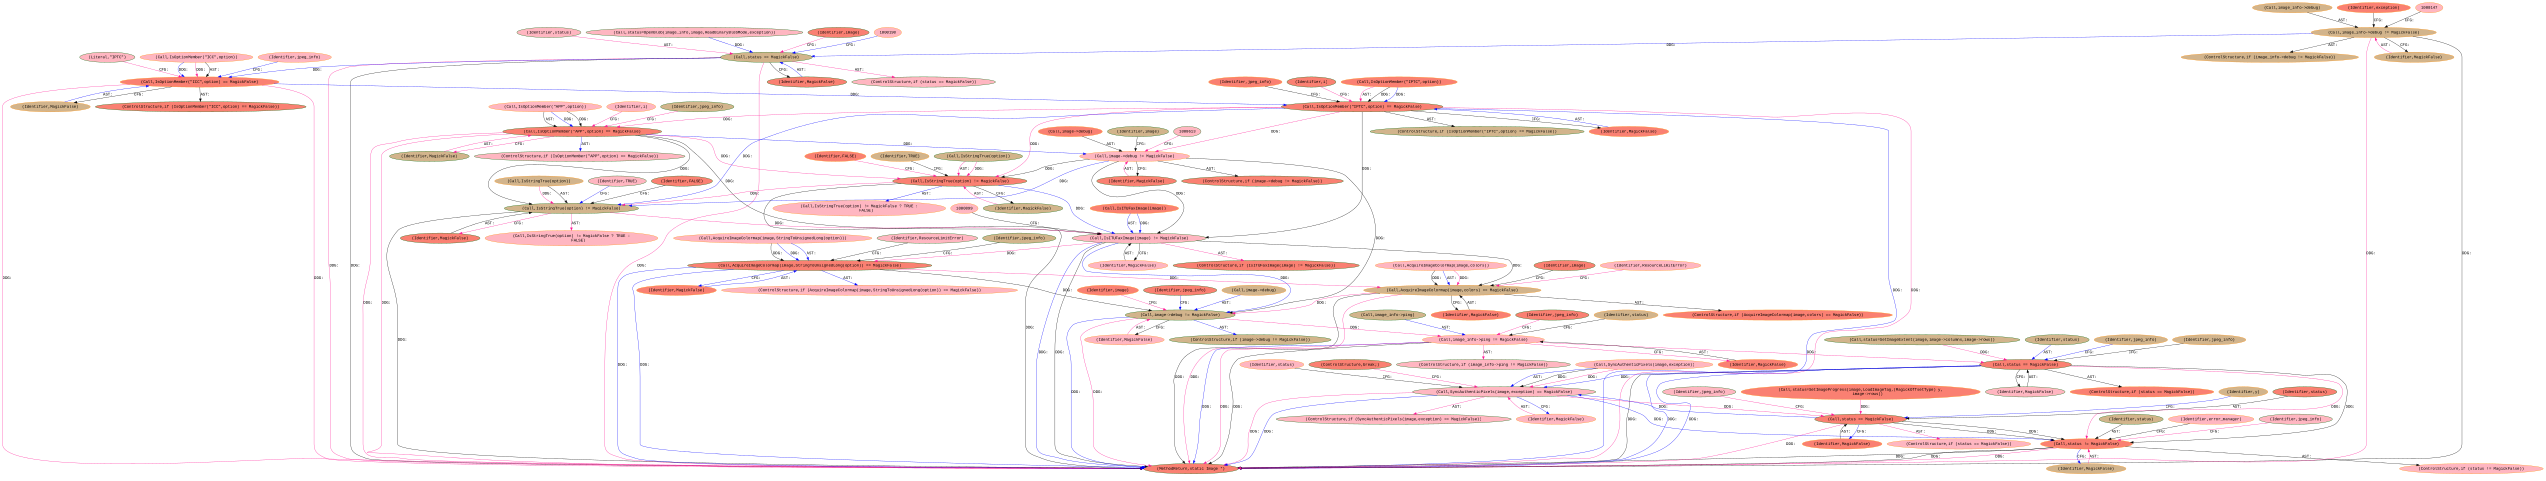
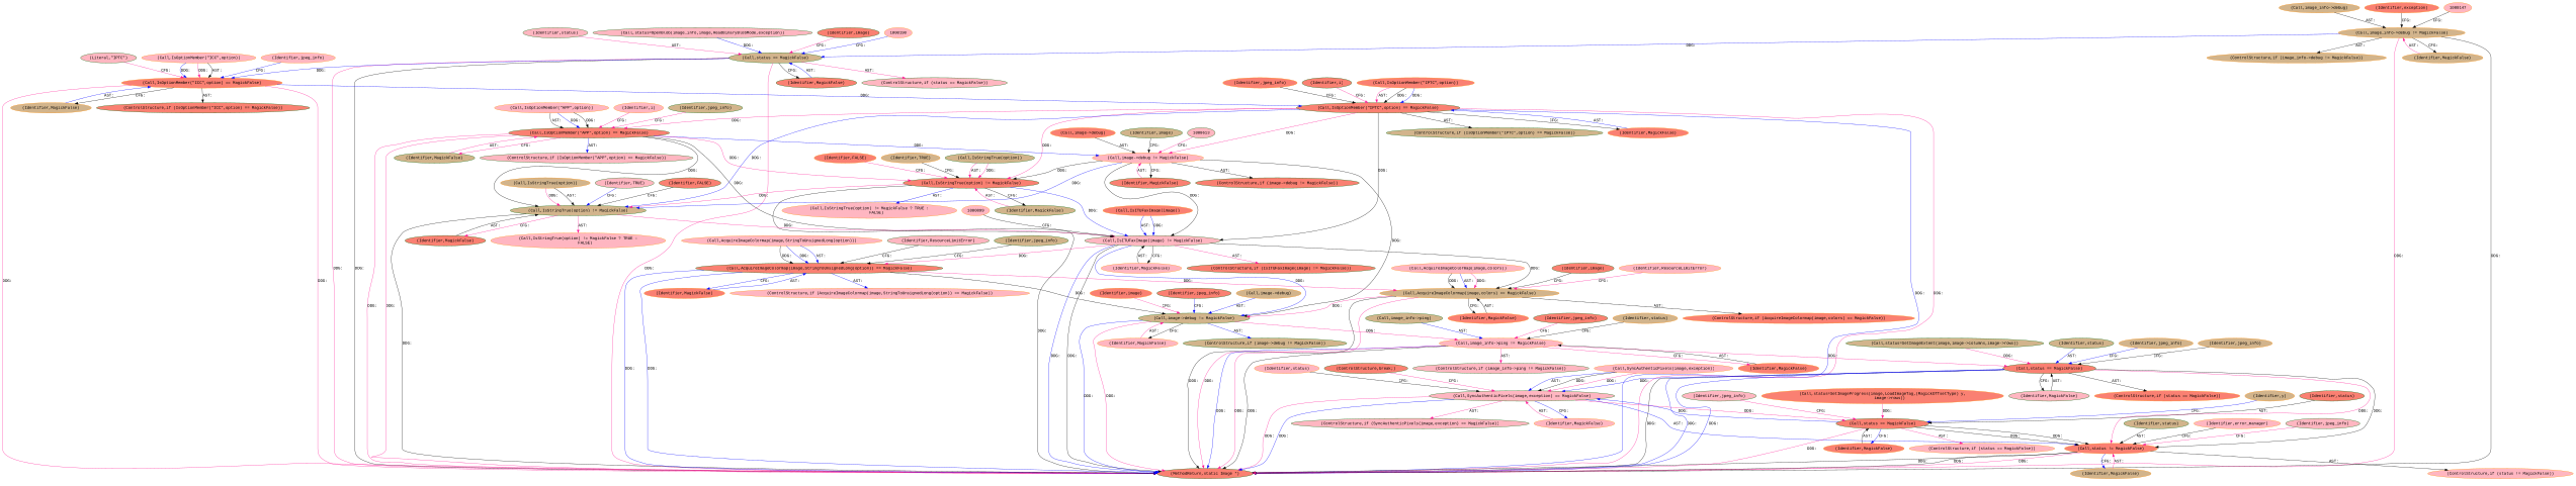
  digraph {
    fontname="Liberation Mono"
    node [color=darkorange fillcolor=salmon fontname="Liberation Mono" style=filled]
    edge [color=black fontname="Liberation Mono"]
    n1 [fillcolor=tan label="(Call,image_info->debug != MagickFalse)"]
    n2 [color=darkgreen fillcolor=tan label="(Call,status == MagickFalse)"]
    n3 [color=darkgreen label="(MethodReturn,static Image *)"]
    n4 [fillcolor=tan label="(ControlStructure,if (image_info->debug != MagickFalse))"]
    n5 [fillcolor=tan label="(Identifier,MagickFalse)"]
    n6 [label="(Call,IsOptionMember(\"ICC\",option) == MagickFalse)"]
    n7 [color=darkgreen label="(Identifier,MagickFalse)"]
    n8 [color=darkgreen fillcolor=lightpink label="(ControlStructure,if (status == MagickFalse))"]
    n9 [color=darkgreen label="(Call,IsOptionMember(\"IPTC\",option) == MagickFalse)"]
    n10 [fillcolor=tan label="(Identifier,MagickFalse)"]
    n11 [color=darkgreen label="(ControlStructure,if (IsOptionMember(\"ICC\",option) == MagickFalse))"]
    n12 [color=darkgreen label="(Call,IsOptionMember(\"APP\",option) == MagickFalse)"]
    n13 [fillcolor=lightpink label="(Call,image->debug != MagickFalse)"]
    n14 [color=darkgreen label="(Call,IsStringTrue(option) != MagickFalse)"]
    n15 [color=darkgreen fillcolor=tan label="(Call,IsStringTrue(option) != MagickFalse)"]
    n16 [color=darkgreen fillcolor=lightpink label="(Call,IsITUFaxImage(image) != MagickFalse)"]
    n17 [color=darkgreen fillcolor=tan label="(ControlStructure,if (IsOptionMember(\"IPTC\",option) == MagickFalse))"]
    n18 [label="(Identifier,MagickFalse)"]
    n19 [color=darkgreen fillcolor=tan label="(Identifier,MagickFalse)"]
    n20 [color=darkgreen fillcolor=lightpink label="(ControlStructure,if (IsOptionMember(\"APP\",option) == MagickFalse))"]
    n21 [color=darkgreen fillcolor=tan label="(Call,image->debug != MagickFalse)"]
    n22 [color=darkgreen label="(ControlStructure,if (image->debug != MagickFalse))"]
    n23 [color=darkgreen label="(Identifier,MagickFalse)"]
    n24 [color=darkgreen fillcolor=tan label="(Identifier,MagickFalse)"]
    n25 [fillcolor=lightpink label="(Call,IsStringTrue(option) != MagickFalse ? TRUE :\n      FALSE)"]
    n26 [fillcolor=lightpink label="(Call,IsStringTrue(option) != MagickFalse ? TRUE :\n      FALSE)"]
    n27 [color=darkgreen label="(Identifier,MagickFalse)"]
    n28 [color=darkgreen label="(Call,AcquireImageColormap(image,StringToUnsignedLong(option)) == MagickFalse)"]
    n29 [fillcolor=tan label="(Call,AcquireImageColormap(image,colors) == MagickFalse)"]
    n30 [fillcolor=lightpink label="(Identifier,MagickFalse)"]
    n31 [color=darkgreen label="(ControlStructure,if (IsITUFaxImage(image) != MagickFalse))"]
    n32 [fillcolor=lightpink label="(Call,image_info->ping != MagickFalse)"]
    n33 [fillcolor=lightpink label="(Identifier,MagickFalse)"]
    n34 [color=darkgreen fillcolor=tan label="(ControlStructure,if (image->debug != MagickFalse))"]
    n35 [label="(Identifier,MagickFalse)"]
    n36 [fillcolor=lightpink label="(ControlStructure,if (AcquireImageColormap(image,StringToUnsignedLong(option)) == MagickFalse))"]
    n37 [label="(Identifier,MagickFalse)"]
    n38 [label="(ControlStructure,if (AcquireImageColormap(image,colors) == MagickFalse))"]
    n39 [color=darkgreen label="(Call,status == MagickFalse)"]
    n40 [label="(Identifier,MagickFalse)"]
    n41 [color=darkgreen fillcolor=lightpink label="(ControlStructure,if (image_info->ping != MagickFalse))"]
    n42 [color=darkgreen fillcolor=lightpink label="(Call,SyncAuthenticPixels(image,exception) == MagickFalse)"]
    n43 [label="(Call,status != MagickFalse)"]
    n44 [color=darkgreen fillcolor=lightpink label="(Identifier,MagickFalse)"]
    n45 [label="(ControlStructure,if (status == MagickFalse))"]
    n46 [color=darkgreen label="(Call,status == MagickFalse)"]
    n47 [fillcolor=lightpink label="(Identifier,MagickFalse)"]
    n48 [color=darkgreen fillcolor=lightpink label="(ControlStructure,if (SyncAuthenticPixels(image,exception) == MagickFalse))"]
    n49 [fillcolor=tan label="(Identifier,MagickFalse)"]
    n50 [fillcolor=lightpink label="(ControlStructure,if (status != MagickFalse))"]
    n51 [label="(Identifier,MagickFalse)"]
    n52 [fillcolor=lightpink label="(ControlStructure,if (status == MagickFalse))"]
    n53 [fillcolor=tan label="(Call,image_info->debug)"]
    n54 [label="(Call,image->debug)"]
    n55 [color=darkgreen fillcolor=tan label="(Identifier,jpeg_info)"]
    n56 [fillcolor=tan label="(Identifier,jpeg_info)"]
    n57 [label="(Identifier,image)"]
    n58 [color=darkgreen fillcolor=lightpink label="(Identifier,status)"]
    n59 [color=darkgreen fillcolor=lightpink label="(Call,status=OpenBlob(image_info,image,ReadBinaryBlobMode,exception))"]
    n60 [color=darkgreen fillcolor=tan label="(Identifier,jpeg_info)"]
    n61 [color=darkgreen fillcolor=tan label="(Call,image_info->ping)"]
    n62 [color=darkgreen label="(Identifier,jpeg_info)"]
    n63 [label="(Identifier,exception)"]
    n64 [color=darkgreen fillcolor=tan label="(Identifier,status)"]
    n65 [fillcolor=lightpink label="(Call,IsOptionMember(\"APP\",option))"]
    n66 [label="(Call,IsOptionMember(\"IPTC\",option))"]
    n67 [color=darkgreen label="(Identifier,image)"]
    n68 [color=darkgreen label="(Identifier,jpeg_info)"]
    n69 [label="(Identifier,jpeg_info)"]
    n70 [fillcolor=lightpink label="(Identifier,i)"]
    n71 [color=darkgreen fillcolor=tan label="(Call,status=SetImageExtent(image,image->columns,image->rows))"]
    n72 [color=darkgreen fillcolor=lightpink label="(Literal,\"IPTC\")"]
    n73 [fillcolor=lightpink label="(Identifier,status)"]
    n74 [label="(Call,IsITUFaxImage(image))"]
    n75 [fillcolor=tan label="(Call,IsStringTrue(option))"]
    n76 [fillcolor=lightpink label="(Call,AcquireImageColormap(image,StringToUnsignedLong(option)))"]
    n77 [color=darkgreen label="(Identifier,image)"]
    n78 [color=darkgreen fillcolor=lightpink label="(Identifier,TRUE)"]
    n79 [label="(Call,status=SetImageProgress(image,LoadImageTag,(MagickOffsetType) y,\n      image->rows))"]
    n80 [fillcolor=lightpink label="(Call,IsOptionMember(\"ICC\",option))"]
    n81 [fillcolor=lightpink label="(Identifier,ResourceLimitError)"]
    n82 [color=darkgreen fillcolor=tan label="(Identifier,status)"]
    n83 [color=darkgreen label="(Identifier,FALSE)"]
    n84 [color=darkgreen label="(ControlStructure,break;)"]
    n85 [color=darkgreen fillcolor=tan label="(Identifier,image)"]
    n86 [color=darkgreen fillcolor=tan label="(Call,IsStringTrue(option))"]
    n87 [color=darkgreen fillcolor=lightpink label="(Identifier,ResourceLimitError)"]
    n88 [fillcolor=tan label="(Identifier,y)"]
    n89 [fillcolor=lightpink label="(Call,SyncAuthenticPixels(image,exception))"]
    n90 [label="(Identifier,FALSE)"]
    n91 [fillcolor=lightpink label="(Identifier,error_manager)"]
    n92 [fillcolor=tan label="(Identifier,TRUE)"]
    n93 [color=darkgreen label="(Identifier,i)"]
    n94 [fillcolor=lightpink label="(Identifier,jpeg_info)"]
    n95 [color=darkgreen label="(Identifier,status)"]
    n96 [color=darkgreen fillcolor=lightpink label="(Identifier,jpeg_info)"]
    n97 [fillcolor=lightpink label="(Call,AcquireImageColormap(image,colors))"]
    n98 [color=darkgreen fillcolor=lightpink label="(Identifier,jpeg_info)"]
    n99 [fillcolor=tan label="(Identifier,status)"]
    n100 [fillcolor=tan label="(Identifier,jpeg_info)"]
    n101 [fillcolor=tan label="(Call,image->debug)"]
    1000147 [fillcolor=lightpink]
    1000198 [fillcolor=lightpink]
    n104 [color=darkgreen fillcolor=lightpink label=1000613]
    1000899 [fillcolor=lightpink]
    n1 -> n2 [color=blue label="DDG: "]
    n1 -> n3 [label="DDG: "]
    n1 -> n3 [color=deeppink label="DDG: "]
    n1 -> n4 [label="AST: "]
    n1 -> n5 [label="CFG: "]
    n2 -> n3 [color=deeppink label="DDG: "]
    n2 -> n3 [label="DDG: "]
    n2 -> n3 [color=deeppink label="DDG: "]
    n2 -> n6 [color=blue label="DDG: "]
    n2 -> n7 [label="CFG: "]
    n2 -> n8 [color=deeppink label="AST: "]
    n5 -> n1 [color=deeppink label="AST: "]
    n6 -> n3 [color=deeppink label="DDG: "]
    n6 -> n3 [color=deeppink label="DDG: "]
    n6 -> n9 [color=blue label="DDG: "]
    n6 -> n10 [label="CFG: "]
    n6 -> n11 [label="AST: "]
    n7 -> n2 [color=blue label="AST: "]
    n9 -> n3 [color=blue label="DDG: "]
    n9 -> n3 [color=deeppink label="DDG: "]
    n9 -> n12 [color=deeppink label="DDG: "]
    n9 -> n13 [color=deeppink label="DDG: "]
    n9 -> n14 [color=deeppink label="DDG: "]
    n9 -> n15 [color=blue label="DDG: "]
    n9 -> n16 [label="DDG: "]
    n9 -> n17 [label="AST: "]
    n9 -> n18 [label="CFG: "]
    n10 -> n6 [color=blue label="AST: "]
    n12 -> n3 [color=deeppink label="DDG: "]
    n12 -> n3 [color=deeppink label="DDG: "]
    n12 -> n13 [color=blue label="DDG: "]
    n12 -> n14 [color=deeppink label="DDG: "]
    n12 -> n15 [label="DDG: "]
    n12 -> n16 [label="DDG: "]
    n12 -> n19 [color=deeppink label="CFG: "]
    n12 -> n20 [color=blue label="AST: "]
    n13 -> n14 [label="DDG: "]
    n13 -> n15 [color=blue label="DDG: "]
    n13 -> n16 [label="DDG: "]
    n13 -> n21 [label="DDG: "]
    n13 -> n22 [label="AST: "]
    n13 -> n23 [label="CFG: "]
    n14 -> n3 [label="DDG: "]
    n14 -> n15 [color=deeppink label="DDG: "]
    n14 -> n16 [color=blue label="DDG: "]
    n14 -> n24 [label="CFG: "]
    n14 -> n25 [color=blue label="AST: "]
    n15 -> n3 [label="DDG: "]
    n15 -> n16 [color=deeppink label="DDG: "]
    n15 -> n26 [color=deeppink label="AST: "]
    n15 -> n27 [color=deeppink label="CFG: "]
    n16 -> n3 [label="DDG: "]
    n16 -> n3 [color=blue label="DDG: "]
    n16 -> n21 [color=blue label="DDG: "]
    n16 -> n28 [color=deeppink label="DDG: "]
    n16 -> n29 [label="DDG: "]
    n16 -> n30 [label="CFG: "]
    n16 -> n31 [color=deeppink label="AST: "]
    n18 -> n9 [color=blue label="AST: "]
    n19 -> n12 [color=deeppink label="AST: "]
    n21 -> n3 [color=blue label="DDG: "]
    n21 -> n3 [color=deeppink label="DDG: "]
    n21 -> n32 [color=deeppink label="DDG: "]
    n21 -> n33 [label="CFG: "]
    n21 -> n34 [color=blue label="AST: "]
    n23 -> n13 [color=deeppink label="AST: "]
    n24 -> n14 [color=deeppink label="AST: "]
    n27 -> n15 [label="AST: "]
    n28 -> n3 [color=blue label="DDG: "]
    n28 -> n3 [color=blue label="DDG: "]
    n28 -> n21 [label="DDG: "]
    n28 -> n29 [color=deeppink label="DDG: "]
    n28 -> n35 [color=blue label="CFG: "]
    n28 -> n36 [color=blue label="AST: "]
    n29 -> n3 [label="DDG: "]
    n29 -> n3 [color=deeppink label="DDG: "]
    n29 -> n21 [color=deeppink label="DDG: "]
    n29 -> n37 [label="CFG: "]
    n29 -> n38 [label="AST: "]
    n30 -> n16 [label="AST: "]
    n32 -> n3 [color=blue label="DDG: "]
    n32 -> n3 [color=deeppink label="DDG: "]
    n32 -> n3 [label="DDG: "]
    n32 -> n39 [color=deeppink label="DDG: "]
    n32 -> n40 [color=deeppink label="CFG: "]
    n32 -> n41 [color=deeppink label="AST: "]
    n33 -> n21 [color=deeppink label="AST: "]
    n35 -> n28 [color=blue label="AST: "]
    n37 -> n29 [label="AST: "]
    n39 -> n3 [label="DDG: "]
    n39 -> n3 [color=blue label="DDG: "]
    n39 -> n3 [color=blue label="DDG: "]
    n39 -> n42 [color=blue label="DDG: "]
    n39 -> n43 [color=deeppink label="DDG: "]
    n39 -> n43 [label="DDG: "]
    n39 -> n44 [label="CFG: "]
    n39 -> n45 [label="AST: "]
    n40 -> n32 [label="AST: "]
    n42 -> n3 [color=deeppink label="DDG: "]
    n42 -> n3 [color=blue label="DDG: "]
-   n42 -> n43 [color=blue label="DDG: "]
+   n42 -> n43 [color=blue label="AST: "]
    n42 -> n46 [color=deeppink label="DDG: "]
    n42 -> n47 [color=blue label="CFG: "]
    n42 -> n48 [color=deeppink label="AST: "]
    n43 -> n3 [color=deeppink label="DDG: "]
    n43 -> n3 [label="DDG: "]
    n43 -> n3 [label="DDG: "]
    n43 -> n49 [color=blue label="CFG: "]
    n43 -> n50 [label="AST: "]
    n44 -> n39 [label="AST: "]
    n46 -> n3 [color=deeppink label="DDG: "]
    n46 -> n42 [color=blue label="DDG: "]
    n46 -> n43 [label="DDG: "]
    n46 -> n43 [label="DDG: "]
    n46 -> n51 [color=blue label="CFG: "]
    n46 -> n52 [color=deeppink label="AST: "]
    n47 -> n42 [color=deeppink label="AST: "]
    n49 -> n43 [color=deeppink label="AST: "]
    n51 -> n46 [label="AST: "]
    n53 -> n1 [label="AST: "]
    n54 -> n13 [label="AST: "]
    n55 -> n28 [label="CFG: "]
    n56 -> n39 [label="CFG: "]
    n57 -> n21 [color=deeppink label="CFG: "]
    n58 -> n2 [color=deeppink label="AST: "]
    n59 -> n2 [color=blue label="DDG: "]
    n60 -> n12 [color=deeppink label="CFG: "]
    n61 -> n32 [color=blue label="AST: "]
    n62 -> n32 [color=deeppink label="CFG: "]
    n63 -> n1 [label="CFG: "]
    n64 -> n43 [label="AST: "]
    n65 -> n12 [label="AST: "]
    n65 -> n12 [color=blue label="DDG: "]
    n65 -> n12 [label="DDG: "]
    n66 -> n9 [color=deeppink label="AST: "]
    n66 -> n9 [label="DDG: "]
    n66 -> n9 [color=blue label="DDG: "]
    n67 -> n2 [color=deeppink label="CFG: "]
    n68 -> n21 [color=blue label="CFG: "]
    n69 -> n9 [label="CFG: "]
    n70 -> n12 [color=deeppink label="CFG: "]
    n71 -> n39 [color=deeppink label="DDG: "]
    n72 -> n6 [color=deeppink label="CFG: "]
    n73 -> n42 [label="CFG: "]
    n74 -> n16 [color=blue label="AST: "]
    n74 -> n16 [color=blue label="DDG: "]
    n75 -> n15 [label="AST: "]
    n75 -> n15 [color=deeppink label="DDG: "]
    n76 -> n28 [color=blue label="AST: "]
    n76 -> n28 [label="DDG: "]
    n76 -> n28 [color=blue label="DDG: "]
    n77 -> n29 [label="CFG: "]
    n78 -> n15 [color=blue label="CFG: "]
    n79 -> n46 [color=deeppink label="DDG: "]
    n80 -> n6 [label="AST: "]
    n80 -> n6 [color=blue label="DDG: "]
    n80 -> n6 [color=deeppink label="DDG: "]
    n81 -> n29 [color=deeppink label="CFG: "]
    n82 -> n39 [color=blue label="AST: "]
    n83 -> n15 [label="CFG: "]
    n84 -> n42 [color=deeppink label="CFG: "]
    n85 -> n13 [label="CFG: "]
    n86 -> n14 [color=deeppink label="AST: "]
    n86 -> n14 [color=deeppink label="DDG: "]
    n87 -> n28 [label="CFG: "]
    n88 -> n46 [color=blue label="CFG: "]
    n89 -> n42 [color=blue label="AST: "]
    n89 -> n42 [label="DDG: "]
    n89 -> n42 [color=deeppink label="DDG: "]
    n90 -> n14 [color=deeppink label="CFG: "]
    n91 -> n43 [label="CFG: "]
    n92 -> n14 [label="CFG: "]
    n93 -> n9 [color=deeppink label="CFG: "]
    n94 -> n6 [color=blue label="CFG: "]
    n95 -> n46 [label="AST: "]
    n96 -> n46 [color=deeppink label="CFG: "]
    n97 -> n29 [color=blue label="AST: "]
    n97 -> n29 [color=deeppink label="DDG: "]
    n97 -> n29 [label="DDG: "]
    n98 -> n43 [color=deeppink label="CFG: "]
    n99 -> n32 [label="CFG: "]
    n100 -> n39 [color=blue label="CFG: "]
    n101 -> n21 [color=blue label="AST: "]
    1000147 -> n1 [label="CFG: "]
    1000198 -> n2 [color=blue label="CFG: "]
    n104 -> n13 [color=deeppink label="CFG: "]
    1000899 -> n16 [label="CFG: "]
  }
